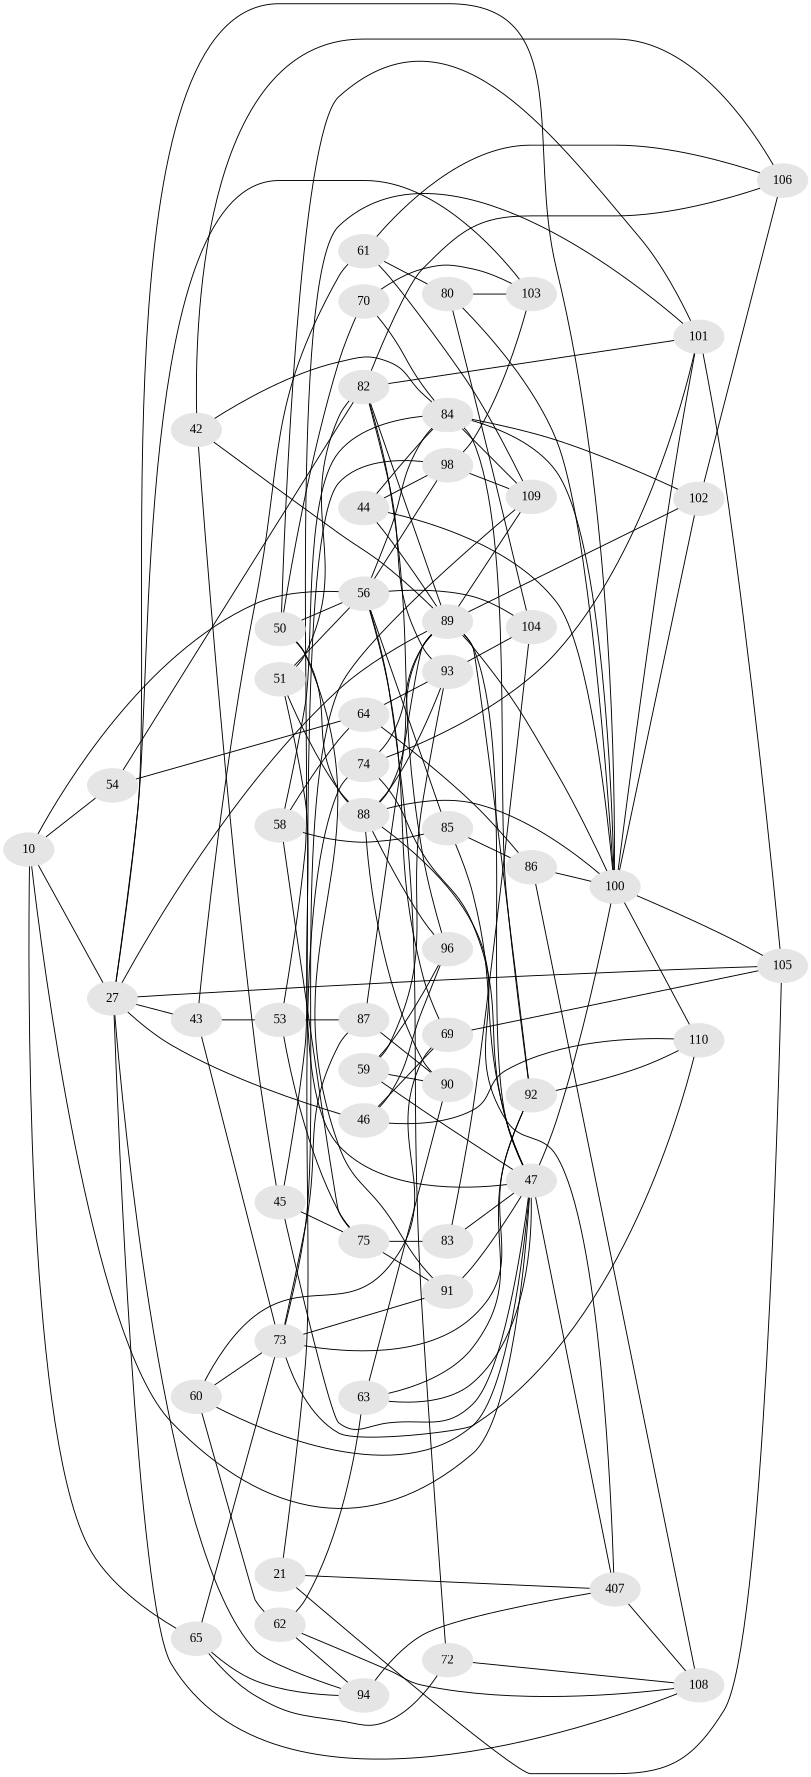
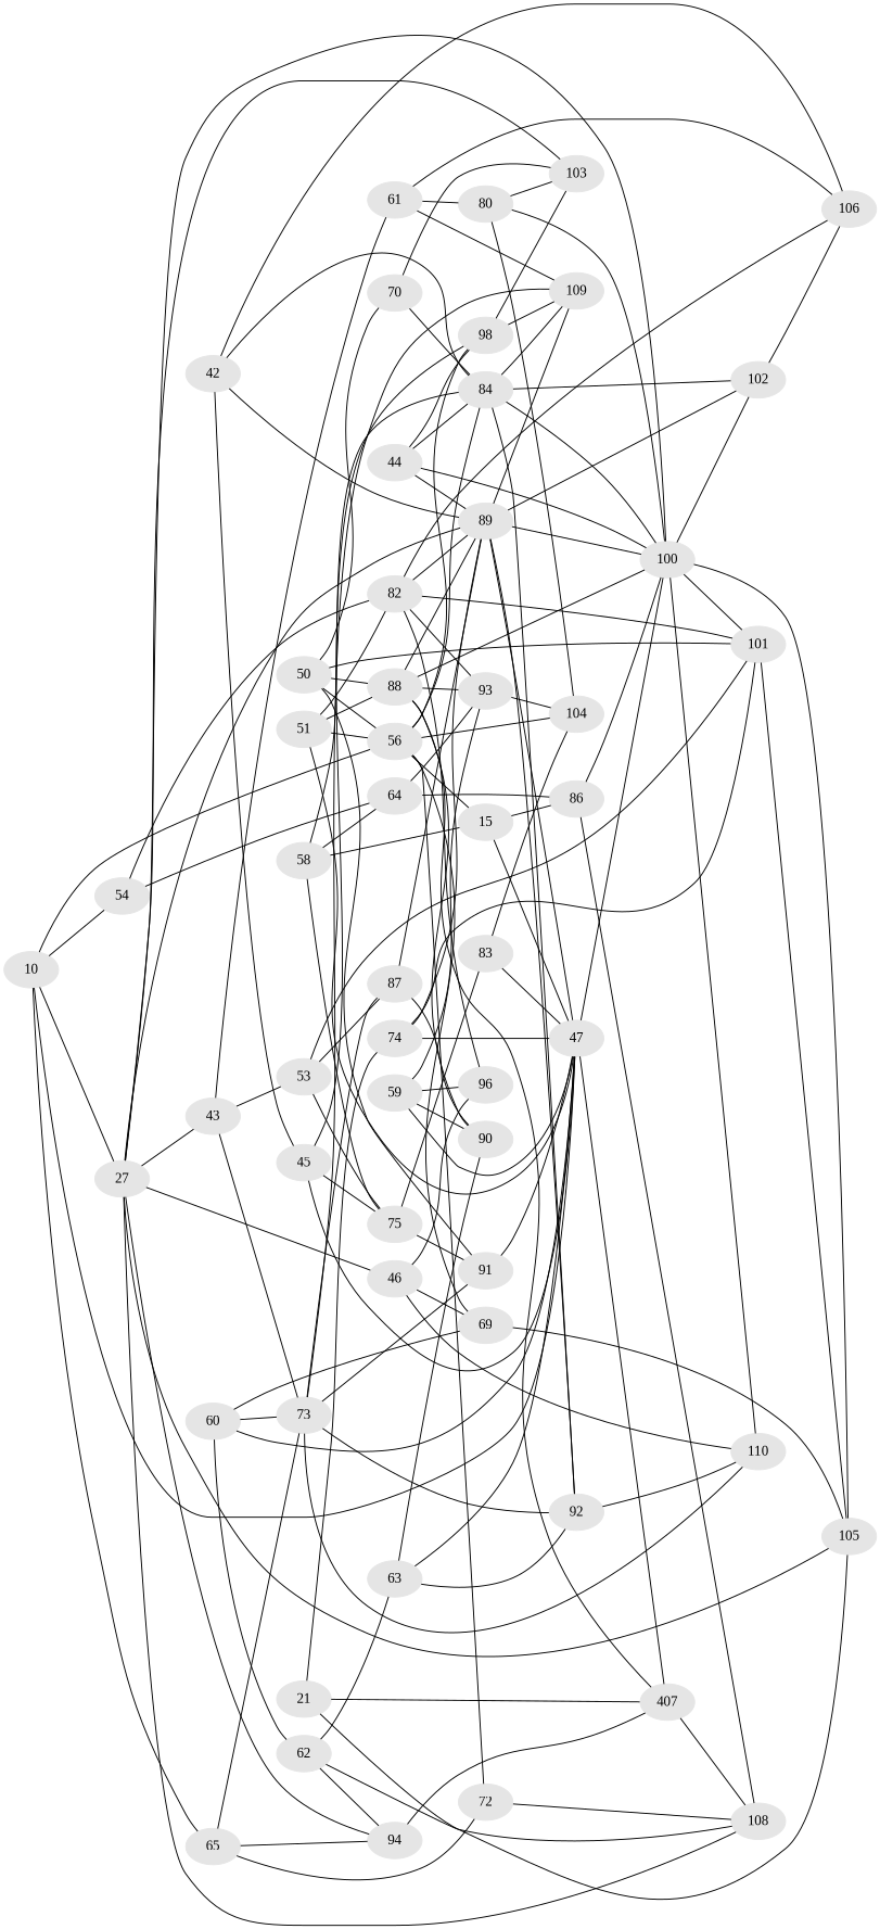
  graph {
    fontname="Liberation Serif"
    rankdir=LR
    node [color=gray90 fontname="Liberation Serif" style=filled]
    edge [fontname="Liberation Serif"]
    10 [super="+6"]
    27 [super="+9+19+20"]
    54
    56 [super="+7+18+24"]
    65
    n6 [label=47 super="+23+57+49"]
    105 [super="+16"]
    43
    46
    89 [super="+3+4+17+26+30+29"]
    94
    100 [super="+47+81+95"]
    103
    108 [super="+66"]
    82 [super="+36+77"]
    64
    84 [super="+8+41+48"]
    98 [super="+35"]
    69
    72
-   85
+   85 [label=15]
    104
    73 [super="+31+34"]
    n24 [label=407 super="+68"]
    74 [super="+40"]
    101 [super="+32+55"]
    21
    53
    61
    96
    110 [super="+12+37"]
    92 [super="+79"]
    109 [super="+28+99"]
    102
    42
    45
    106
    75 [super="+11"]
    87
    80
    91
    44
    83
    50 [super="+38"]
    70
    88 [super="+22+78+71"]
    90
    93
    51
    86
    58
    59
    60
    62
    63
    10 -- 27
    10 -- 54 [weight=2]
    10 -- 56
    10 -- 65
    10 -- n6
    27 -- 105
    27 -- 43
    27 -- 46
    27 -- 89
    27 -- 94
    27 -- 100
    27 -- 103
    27 -- 108 [weight=2]
    54 -- 82
    54 -- 64
    56 -- 84
    56 -- 98 [weight=2]
    56 -- 69
    56 -- 72
    56 -- 85
    56 -- 104
    65 -- 94
    65 -- 72
    65 -- 73
    n6 -- 100 [weight=5]
    n6 -- n24 [weight=2]
    43 -- 73
    43 -- 53
    43 -- 61
    46 -- 69
    46 -- 96
    46 -- 110
    89 -- n6
    89 -- 100
    89 -- 92 [weight=2]
    89 -- 109 [weight=3]
    89 -- 102
    94 -- n24
    100 -- 105
    100 -- 101
    100 -- 110 [weight=4]
    100 -- 102
    82 -- 89
    82 -- 101 [weight=2]
    82 -- 96
    82 -- 106
    82 -- 93
    64 -- 93
    64 -- 86
    84 -- 100
    84 -- 92
    84 -- 109 [weight=2]
    84 -- 102
    98 -- 103
    98 -- 109
    69 -- 105
    72 -- 108
    85 -- n6
    85 -- 86
    73 -- 110
    73 -- 92
    73 -- 109
    73 -- 87
    73 -- 91
    n24 -- 108
    74 -- n6 [weight=3]
    74 -- 89
    74 -- 101
    101 -- 105
    21 -- 105 [weight=2]
    21 -- n24
    21 -- 74
    53 -- 101
    53 -- 75
    53 -- 87
    61 -- 109
    61 -- 106
    61 -- 80
    92 -- 110 [weight=2]
    102 -- 106
    42 -- 89
    42 -- 84
    42 -- 45
    42 -- 106
    45 -- n6
    45 -- 98
    45 -- 75
    75 -- 91
    75 -- 83 [weight=2]
    87 -- 89
    87 -- 90
    80 -- 100
    80 -- 103
    80 -- 104
    91 -- n6
    44 -- 89
    44 -- 100
    44 -- 84
    44 -- 98
    83 -- n6
    83 -- 104
    50 -- 56
    50 -- 101
    50 -- 91
    50 -- 70 [weight=2]
    50 -- 88
    70 -- 103
    70 -- 84
    88 -- 89 [weight=2]
    88 -- 100 [weight=2]
    88 -- n24
-   88 -- 96
    88 -- 90
    88 -- 93
    93 -- 104
    51 -- 56
    51 -- n6
    51 -- 82
    51 -- 88
    86 -- 100
    86 -- 108
    58 -- 64
    58 -- 84
    58 -- 85
    58 -- 75
    59 -- n6
    59 -- 96
    59 -- 90
    59 -- 93
    60 -- n6
    60 -- 69
    60 -- 73
    60 -- 62
    62 -- 94
    62 -- 108
    62 -- 63
    63 -- n6
    63 -- 92
    63 -- 90
  }
